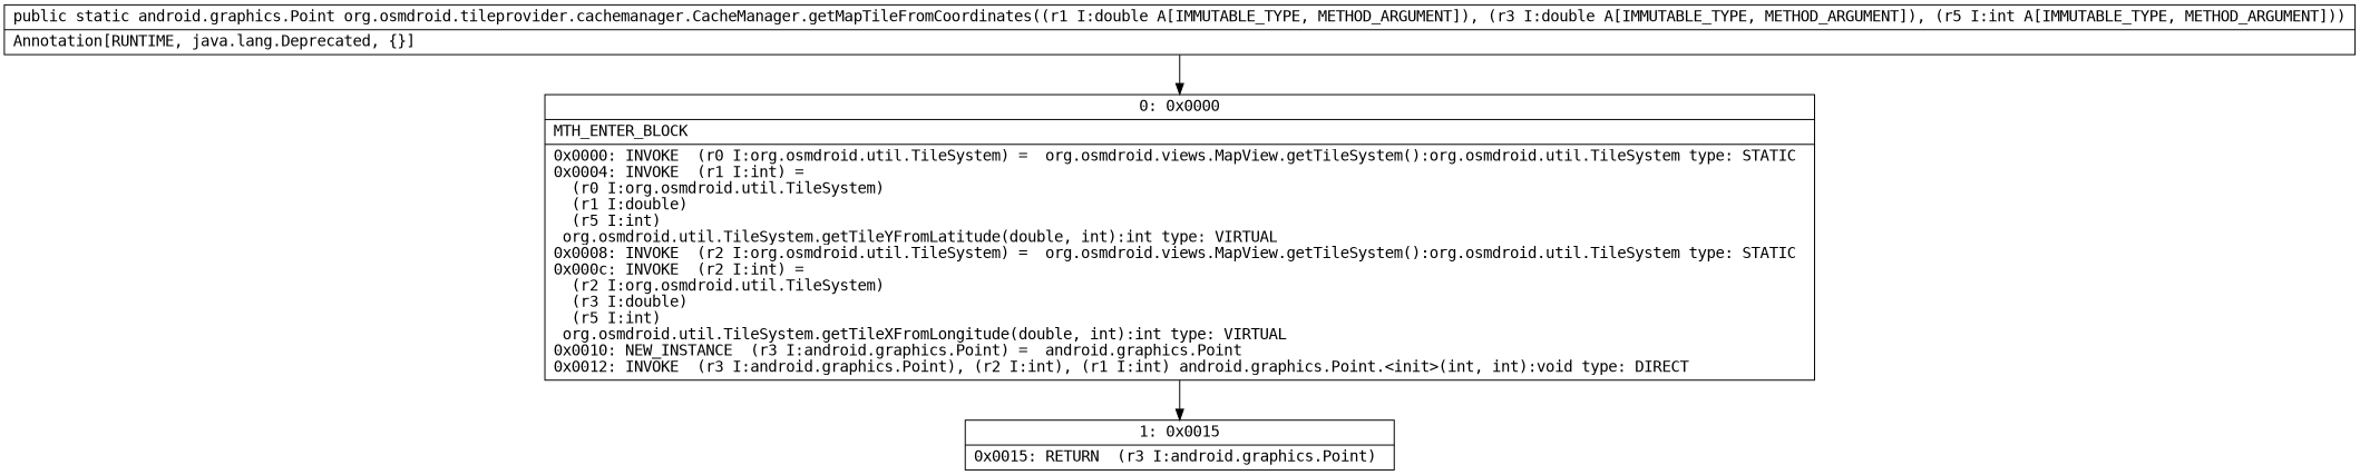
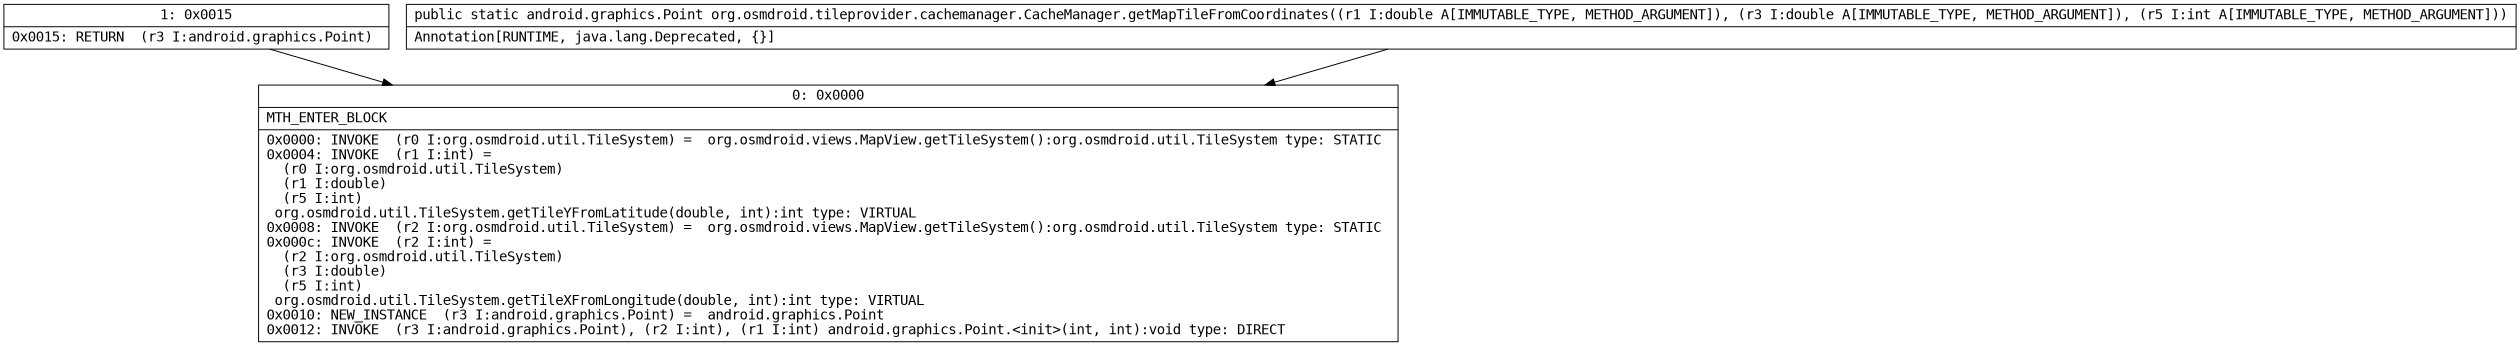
  digraph {
    fontname="DejaVu Sans Mono"
    node [shape=record fontname="DejaVu Sans Mono"]
    edge [fontname="DejaVu Sans Mono"]
    n1 [label="{0\:\ 0x0000|MTH_ENTER_BLOCK\l|0x0000: INVOKE  (r0 I:org.osmdroid.util.TileSystem) =  org.osmdroid.views.MapView.getTileSystem():org.osmdroid.util.TileSystem type: STATIC \l0x0004: INVOKE  (r1 I:int) = \l  (r0 I:org.osmdroid.util.TileSystem)\l  (r1 I:double)\l  (r5 I:int)\l org.osmdroid.util.TileSystem.getTileYFromLatitude(double, int):int type: VIRTUAL \l0x0008: INVOKE  (r2 I:org.osmdroid.util.TileSystem) =  org.osmdroid.views.MapView.getTileSystem():org.osmdroid.util.TileSystem type: STATIC \l0x000c: INVOKE  (r2 I:int) = \l  (r2 I:org.osmdroid.util.TileSystem)\l  (r3 I:double)\l  (r5 I:int)\l org.osmdroid.util.TileSystem.getTileXFromLongitude(double, int):int type: VIRTUAL \l0x0010: NEW_INSTANCE  (r3 I:android.graphics.Point) =  android.graphics.Point \l0x0012: INVOKE  (r3 I:android.graphics.Point), (r2 I:int), (r1 I:int) android.graphics.Point.\<init\>(int, int):void type: DIRECT \l}"]
    n2 [label="{1\:\ 0x0015|0x0015: RETURN  (r3 I:android.graphics.Point) \l}"]
    n3 [label="{public static android.graphics.Point org.osmdroid.tileprovider.cachemanager.CacheManager.getMapTileFromCoordinates((r1 I:double A[IMMUTABLE_TYPE, METHOD_ARGUMENT]), (r3 I:double A[IMMUTABLE_TYPE, METHOD_ARGUMENT]), (r5 I:int A[IMMUTABLE_TYPE, METHOD_ARGUMENT]))  | Annotation[RUNTIME, java.lang.Deprecated, \{\}]\l}"]
-   n1 -> n2
+   n2 -> n1
    n3 -> n1
  }
